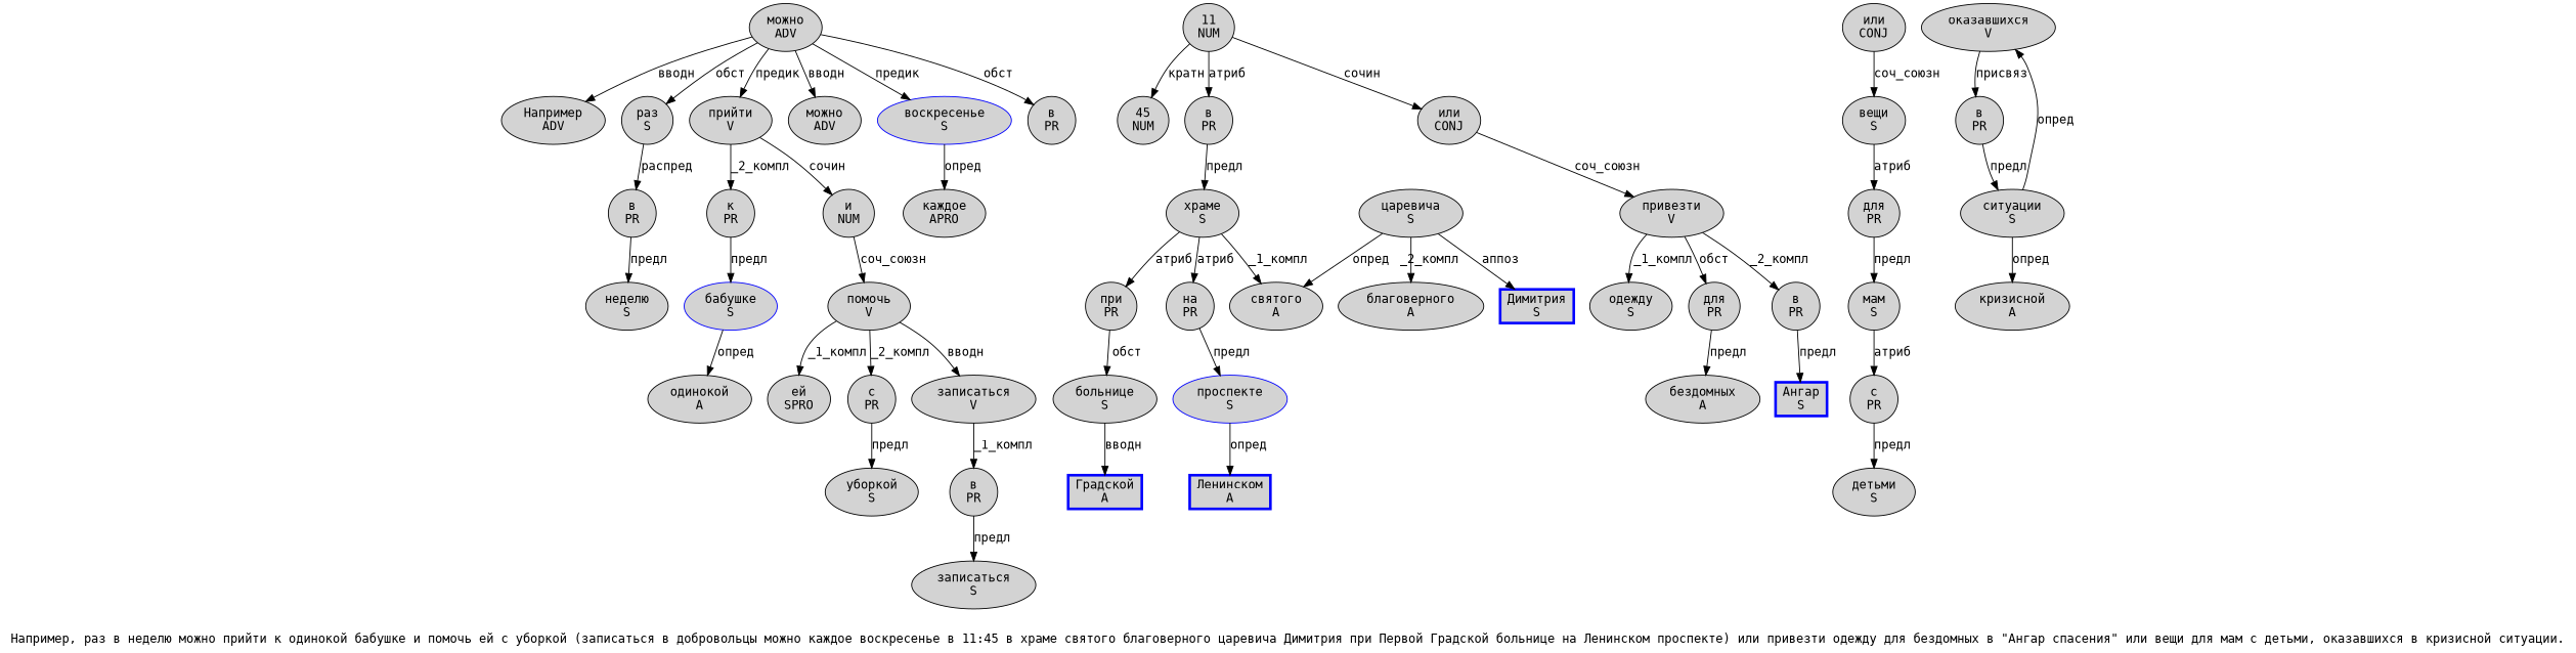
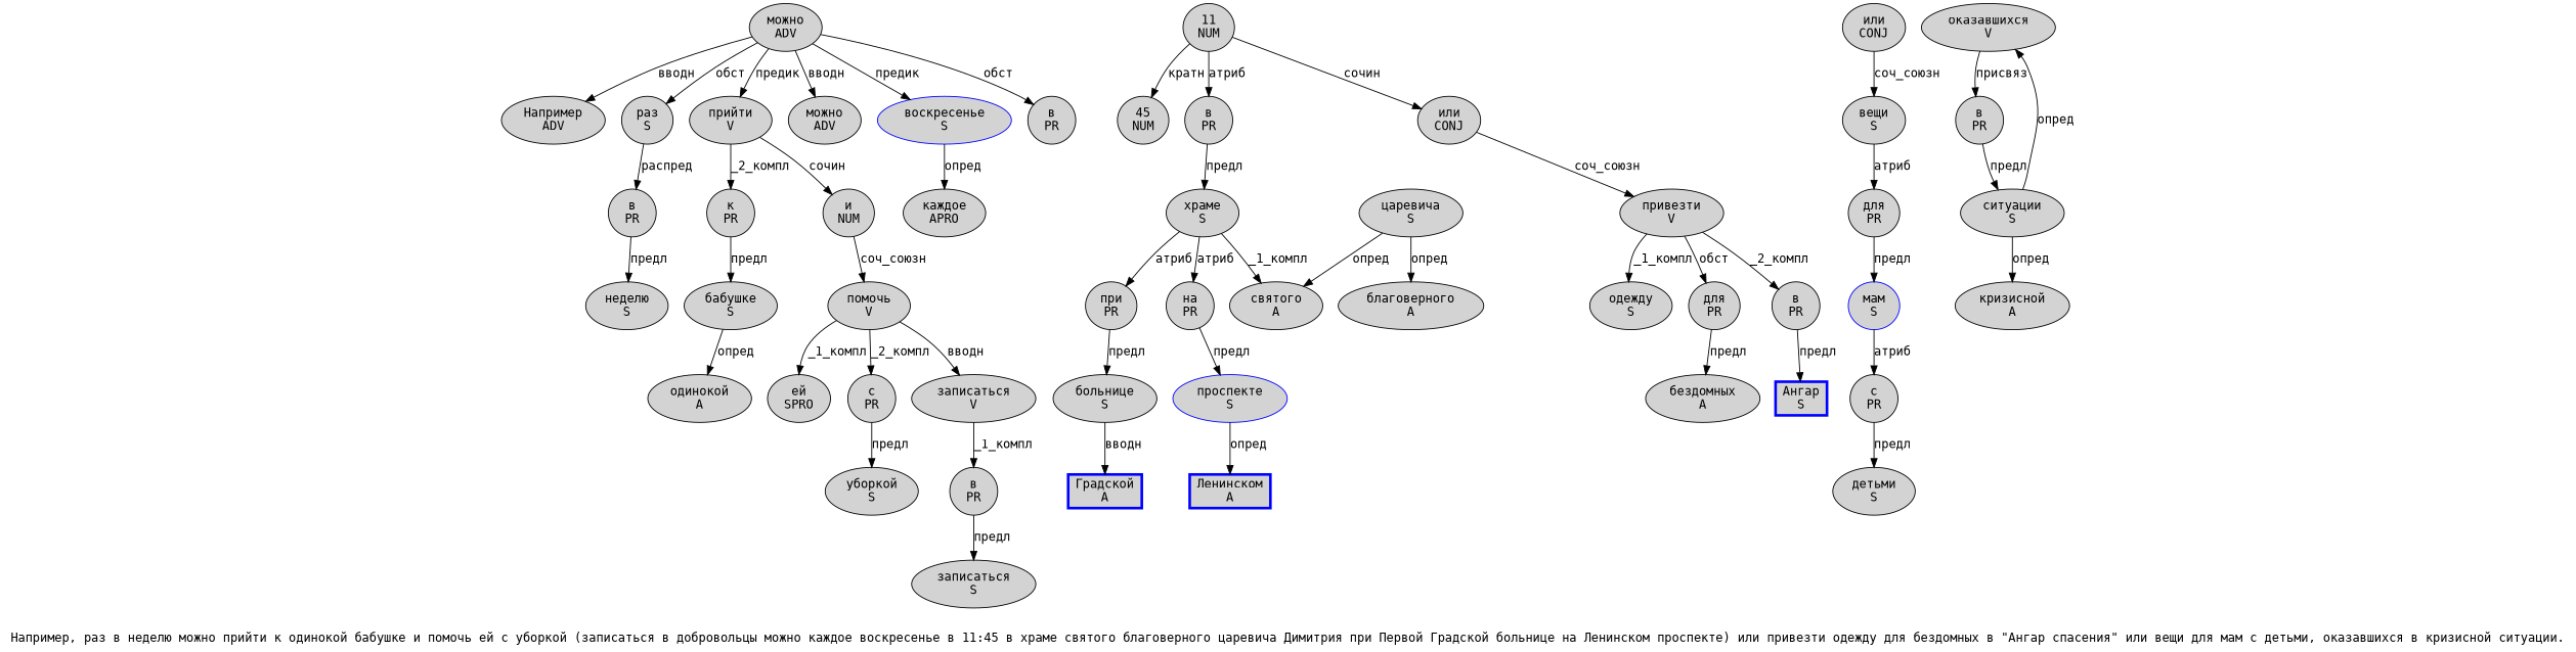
  digraph {
    fontname="DejaVu Sans Mono"
    label="Например, раз в неделю можно прийти к одинокой бабушке и помочь ей с уборкой (записаться в добровольцы можно каждое воскресенье в 11:45 в храме святого благоверного царевича Димитрия при Первой Градской больнице на Ленинском проспекте) или привезти одежду для бездомных в \"Ангар спасения\" или вещи для мам с детьми, оказавшихся в кризисной ситуации."
    node [fillcolor=lightgray fontname="DejaVu Sans Mono" penwidth=1 shape=ellipse style=filled]
    edge [fontname="DejaVu Sans Mono"]
    n1 [label="Например\nADV"]
    n2 [label="раз\nS"]
    n3 [label="в\nPR"]
    n4 [label="неделю\nS"]
    n5 [label="можно\nADV"]
    n6 [label="прийти\nV"]
    n7 [label="можно\nADV"]
    n8 [color=blue label="воскресенье\nS"]
    n9 [label="в\nPR"]
    n10 [label="к\nPR"]
    n11 [label="и\nNUM"]
    n12 [label="каждое\nAPRO"]
-   n13 [label="бабушке\nS" color=blue]
+   n13 [label="бабушке\nS"]
    n14 [label="помочь\nV"]
    n15 [label="одинокой\nA"]
    n16 [label="ей\nSPRO"]
    n17 [label="с\nPR"]
    n18 [label="записаться\nV"]
    n19 [label="уборкой\nS"]
    n20 [label="в\nPR"]
    n21 [label="записаться\nS"]
    n22 [label="11\nNUM"]
    n23 [label="45\nNUM"]
    n24 [label="в\nPR"]
    n25 [label="или\nCONJ"]
    n26 [label="храме\nS"]
    n27 [label="привезти\nV"]
    n28 [label="при\nPR"]
    n29 [label="на\nPR"]
    n30 [label="святого\nA"]
    n31 [label="царевича\nS"]
    n32 [label="благоверного\nA"]
-   n33 [color=blue label="Димитрия\nS" penwidth=3 shape=box]
    n34 [label="больнице\nS"]
    n35 [color=blue label="проспекте\nS"]
    n36 [color=blue label="Градской\nA" penwidth=3 shape=box]
    n37 [color=blue label="Ленинском\nA" penwidth=3 shape=box]
    n38 [label="одежду\nS"]
    n39 [label="для\nPR"]
    n40 [label="в\nPR"]
    n41 [label="бездомных\nA"]
    n42 [color=blue label="Ангар\nS" penwidth=3 shape=box]
    n43 [label="или\nCONJ"]
    n44 [label="вещи\nS"]
    n45 [label="для\nPR"]
-   n46 [label="мам\nS"]
+   n46 [label="мам\nS" color=blue]
    n47 [label="с\nPR"]
    n48 [label="детьми\nS"]
    n49 [label="оказавшихся\nV"]
    n50 [label="в\nPR"]
    n51 [label="ситуации\nS"]
    n52 [label="кризисной\nA"]
    n2 -> n3 [label="распред"]
    n3 -> n4 [label="предл"]
    n5 -> n1 [label="вводн"]
    n5 -> n2 [label="обст"]
    n5 -> n6 [label="предик"]
    n5 -> n7 [label="вводн"]
    n5 -> n8 [label="предик"]
    n5 -> n9 [label="обст"]
    n6 -> n10 [label="_2_компл"]
    n6 -> n11 [label="сочин"]
    n8 -> n12 [label="опред"]
    n10 -> n13 [label="предл"]
    n11 -> n14 [label="соч_союзн"]
    n13 -> n15 [label="опред"]
    n14 -> n16 [label="_1_компл"]
    n14 -> n17 [label="_2_компл"]
    n14 -> n18 [label="вводн"]
    n17 -> n19 [label="предл"]
    n18 -> n20 [label="_1_компл"]
    n20 -> n21 [label="предл"]
    n22 -> n23 [label="кратн"]
    n22 -> n24 [label="атриб"]
    n22 -> n25 [label="сочин"]
    n24 -> n26 [label="предл"]
    n25 -> n27 [label="соч_союзн"]
    n26 -> n28 [label="атриб"]
    n26 -> n29 [label="атриб"]
    n26 -> n30 [label="_1_компл"]
    n27 -> n38 [label="_1_компл"]
    n27 -> n39 [label="обст"]
    n27 -> n40 [label="_2_компл"]
-   n28 -> n34 [label="обст"]
+   n28 -> n34 [label="предл"]
    n29 -> n35 [label="предл"]
    n31 -> n30 [label="опред"]
-   n31 -> n32 [label="_2_компл"]
-   n31 -> n33 [label="аппоз"]
+   n31 -> n32 [label="опред"]
    n34 -> n36 [label="вводн"]
    n35 -> n37 [label="опред"]
    n39 -> n41 [label="предл"]
    n40 -> n42 [label="предл"]
    n43 -> n44 [label="соч_союзн"]
    n44 -> n45 [label="атриб"]
    n45 -> n46 [label="предл"]
    n46 -> n47 [label="атриб"]
    n47 -> n48 [label="предл"]
    n49 -> n50 [label="присвяз"]
    n50 -> n51 [label="предл"]
    n51 -> n49 [label="опред"]
    n51 -> n52 [label="опред"]
  }
